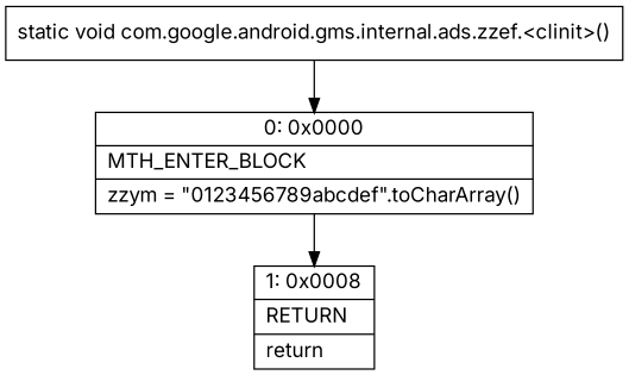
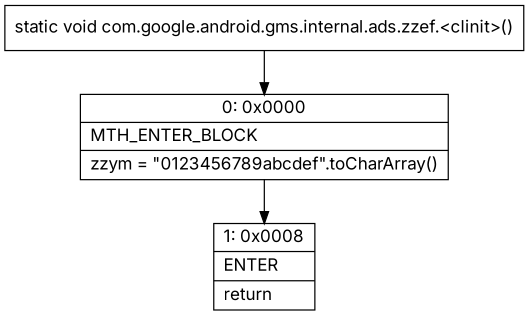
  digraph {
    fontname=Inter
    node [shape=record fontname=Inter]
    edge [fontname=Inter]
    n1 [label="{0\:\ 0x0000|MTH_ENTER_BLOCK\l|zzym = \"0123456789abcdef\".toCharArray()\l}"]
-   n2 [label="{1\:\ 0x0008|RETURN\l|return\l}"]
+   n2 [label="{1\:\ 0x0008|ENTER\l|return\l}"]
    n3 [label="{static void com.google.android.gms.internal.ads.zzef.\<clinit\>() }"]
    n1 -> n2
    n3 -> n1
  }
